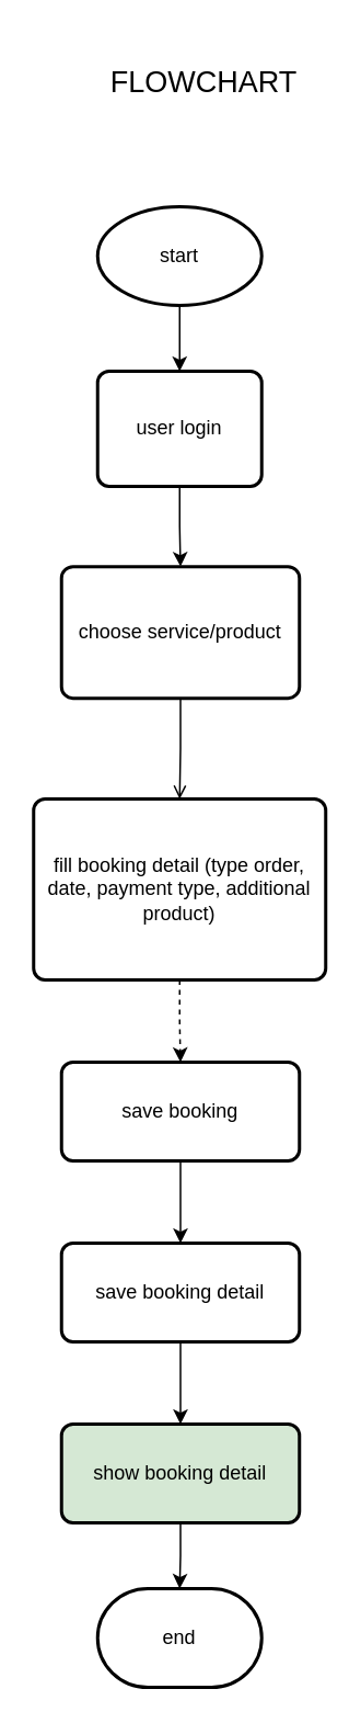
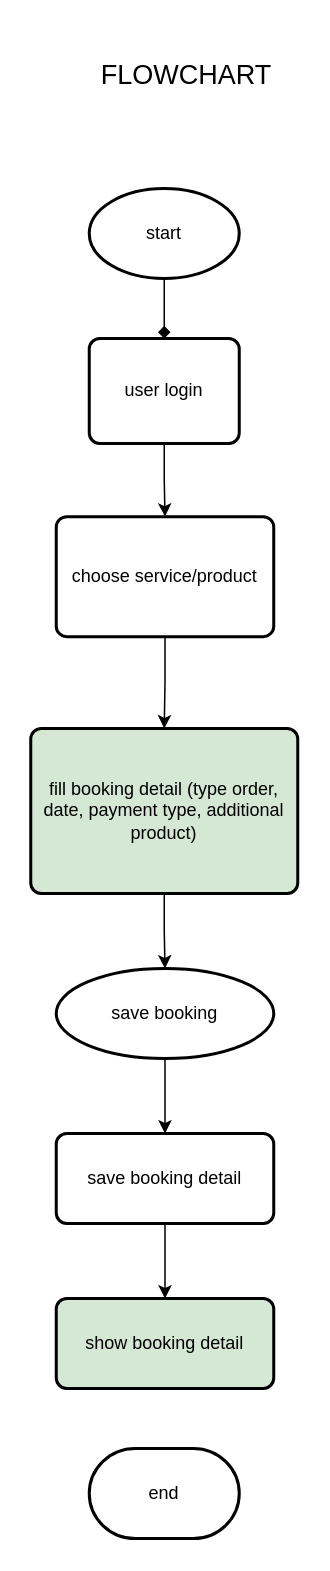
  <mxCell id="0" />
  <mxCell id="1" parent="0" />
  <mxCell id="2" value="&lt;font style=&quot;font-size: 18px;&quot;&gt;FLOWCHART&lt;/font&gt;" style="text;html=1;align=center;verticalAlign=middle;whiteSpace=wrap;rounded=0;" parent="1" vertex="1"><mxGeometry x="54" y="20" width="140" height="60" as="geometry" /></mxCell>
- <mxCell id="3" style="edgeStyle=orthogonalEdgeStyle;rounded=0;orthogonalLoop=1;jettySize=auto;html=1;exitX=0.5;exitY=1;exitDx=0;exitDy=0;exitPerimeter=0;entryX=0.5;entryY=0;entryDx=0;entryDy=0;" parent="1" source="4" target="6" edge="1"><mxGeometry relative="1" as="geometry" /></mxCell>
+ <mxCell id="3" style="edgeStyle=orthogonalEdgeStyle;rounded=0;orthogonalLoop=1;jettySize=auto;html=1;exitX=0.5;exitY=1;exitDx=0;exitDy=0;exitPerimeter=0;entryX=0.5;entryY=0;entryDx=0;entryDy=0;endArrow=diamond;" parent="1" source="4" target="6" edge="1"><mxGeometry relative="1" as="geometry" /></mxCell>
  <mxCell id="4" value="start" style="strokeWidth=2;html=1;shape=mxgraph.flowchart.start_1;whiteSpace=wrap;" parent="1" vertex="1"><mxGeometry x="59" y="125" width="100" height="60" as="geometry" /></mxCell>
  <mxCell id="5" style="edgeStyle=orthogonalEdgeStyle;rounded=0;orthogonalLoop=1;jettySize=auto;html=1;exitX=0.5;exitY=1;exitDx=0;exitDy=0;entryX=0.5;entryY=0;entryDx=0;entryDy=0;" parent="1" source="6" target="8" edge="1"><mxGeometry relative="1" as="geometry" /></mxCell>
  <mxCell id="6" value="user login" style="rounded=1;whiteSpace=wrap;html=1;absoluteArcSize=1;arcSize=14;strokeWidth=2;" parent="1" vertex="1"><mxGeometry x="59" y="225" width="100" height="70" as="geometry" /></mxCell>
- <mxCell id="7" style="edgeStyle=orthogonalEdgeStyle;rounded=0;orthogonalLoop=1;jettySize=auto;html=1;exitX=0.5;exitY=1;exitDx=0;exitDy=0;endArrow=open;" parent="1" source="8" target="10" edge="1"><mxGeometry relative="1" as="geometry" /></mxCell>
+ <mxCell id="7" style="edgeStyle=orthogonalEdgeStyle;rounded=0;orthogonalLoop=1;jettySize=auto;html=1;exitX=0.5;exitY=1;exitDx=0;exitDy=0;" parent="1" source="8" target="10" edge="1"><mxGeometry relative="1" as="geometry" /></mxCell>
  <mxCell id="8" value="choose service/product" style="rounded=1;whiteSpace=wrap;html=1;absoluteArcSize=1;arcSize=14;strokeWidth=2;" parent="1" vertex="1"><mxGeometry x="37" y="343.75" width="145" height="80" as="geometry" /></mxCell>
- <mxCell id="9" style="edgeStyle=orthogonalEdgeStyle;rounded=0;orthogonalLoop=1;jettySize=auto;html=1;exitX=0.5;exitY=1;exitDx=0;exitDy=0;entryX=0.5;entryY=0;entryDx=0;entryDy=0;dashed=1;" parent="1" source="10" target="12" edge="1"><mxGeometry relative="1" as="geometry" /></mxCell>
- <mxCell id="10" value="fill booking detail (type order, date, payment type, additional product)" style="rounded=1;whiteSpace=wrap;html=1;absoluteArcSize=1;arcSize=14;strokeWidth=2;" parent="1" vertex="1"><mxGeometry x="20" y="485" width="178" height="110" as="geometry" /></mxCell>
+ <mxCell id="9" style="edgeStyle=orthogonalEdgeStyle;rounded=0;orthogonalLoop=1;jettySize=auto;html=1;exitX=0.5;exitY=1;exitDx=0;exitDy=0;entryX=0.5;entryY=0;entryDx=0;entryDy=0;" parent="1" source="10" target="12" edge="1"><mxGeometry relative="1" as="geometry" /></mxCell>
+ <mxCell id="10" value="fill booking detail (type order, date, payment type, additional product)" style="rounded=1;whiteSpace=wrap;html=1;absoluteArcSize=1;arcSize=14;strokeWidth=2;fillColor=#d5e8d4;" parent="1" vertex="1"><mxGeometry x="20" y="485" width="178" height="110" as="geometry" /></mxCell>
  <mxCell id="11" style="edgeStyle=orthogonalEdgeStyle;rounded=0;orthogonalLoop=1;jettySize=auto;html=1;exitX=0.5;exitY=1;exitDx=0;exitDy=0;entryX=0.5;entryY=0;entryDx=0;entryDy=0;" parent="1" source="12" target="14" edge="1"><mxGeometry relative="1" as="geometry" /></mxCell>
- <mxCell id="12" value="save booking" style="rounded=1;whiteSpace=wrap;html=1;absoluteArcSize=1;arcSize=14;strokeWidth=2;" parent="1" vertex="1"><mxGeometry x="37" y="645" width="145" height="60" as="geometry" /></mxCell>
+ <mxCell id="12" value="save booking" style="ellipse;whiteSpace=wrap;html=1;absoluteArcSize=1;arcSize=14;strokeWidth=2;" parent="1" vertex="1"><mxGeometry x="37" y="645" width="145" height="60" as="geometry" /></mxCell>
  <mxCell id="13" style="edgeStyle=orthogonalEdgeStyle;rounded=0;orthogonalLoop=1;jettySize=auto;html=1;exitX=0.5;exitY=1;exitDx=0;exitDy=0;entryX=0.5;entryY=0;entryDx=0;entryDy=0;" parent="1" source="14" target="15" edge="1"><mxGeometry relative="1" as="geometry" /></mxCell>
  <mxCell id="14" value="save booking detail&lt;span style=&quot;color: rgba(0, 0, 0, 0); font-family: monospace; font-size: 0px; text-align: start; text-wrap-mode: nowrap;&quot;&gt;%3CmxGraphModel%3E%3Croot%3E%3CmxCell%20id%3D%220%22%2F%3E%3CmxCell%20id%3D%221%22%20parent%3D%220%22%2F%3E%3CmxCell%20id%3D%222%22%20value%3D%22choose%20service%2Fproduct%22%20style%3D%22rounded%3D1%3BwhiteSpace%3Dwrap%3Bhtml%3D1%3BabsoluteArcSize%3D1%3BarcSize%3D14%3BstrokeWidth%3D2%3B%22%20vertex%3D%221%22%20parent%3D%221%22%3E%3CmxGeometry%20x%3D%22353%22%20y%3D%22390%22%20width%3D%22145%22%20height%3D%2280%22%20as%3D%22geometry%22%2F%3E%3C%2FmxCell%3E%3C%2Froot%3E%3C%2FmxGraphModel%3E&lt;/span&gt;" style="rounded=1;whiteSpace=wrap;html=1;absoluteArcSize=1;arcSize=14;strokeWidth=2;" parent="1" vertex="1"><mxGeometry x="37" y="755" width="145" height="60" as="geometry" /></mxCell>
  <mxCell id="15" value="show booking detail" style="rounded=1;whiteSpace=wrap;html=1;absoluteArcSize=1;arcSize=14;strokeWidth=2;fillColor=#d5e8d4;" parent="1" vertex="1"><mxGeometry x="37" y="865" width="145" height="60" as="geometry" /></mxCell>
  <mxCell id="16" value="end" style="strokeWidth=2;html=1;shape=mxgraph.flowchart.terminator;whiteSpace=wrap;" parent="1" vertex="1"><mxGeometry x="59" y="965" width="100" height="60" as="geometry" /></mxCell>
- <mxCell id="17" style="edgeStyle=orthogonalEdgeStyle;rounded=0;orthogonalLoop=1;jettySize=auto;html=1;exitX=0.5;exitY=1;exitDx=0;exitDy=0;entryX=0.5;entryY=0;entryDx=0;entryDy=0;entryPerimeter=0;" parent="1" source="15" target="16" edge="1"><mxGeometry relative="1" as="geometry" /></mxCell>
